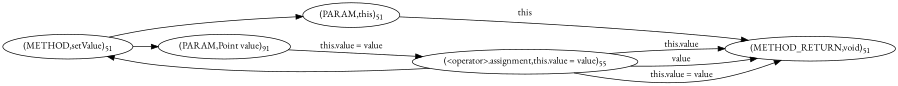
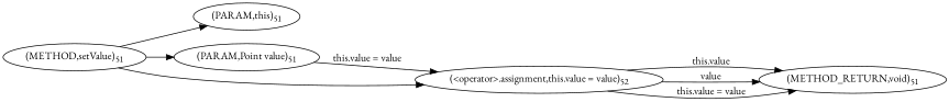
  digraph {
    fontname="EB Garamond"
    rankdir=LR
    node [fontname="EB Garamond"]
    edge [fontname="EB Garamond"]
    n1 [label=<(METHOD,setValue)<SUB>51</SUB>>]
    n2 [label=<(PARAM,this)<SUB>51</SUB>>]
-   n3 [label=<(PARAM,Point value)<SUB>91</SUB>>]
-   n4 [label=<(&lt;operator&gt;.assignment,this.value = value)<SUB>55</SUB>>]
+   n3 [label=<(PARAM,Point value)<SUB>51</SUB>>]
+   n4 [label=<(&lt;operator&gt;.assignment,this.value = value)<SUB>52</SUB>>]
    n5 [label=<(METHOD_RETURN,void)<SUB>51</SUB>>]
    n1 -> n2
    n1 -> n3
-   n4 -> n1
-   n2 -> n5 [label=this]
+   n1 -> n4
    n3 -> n4 [label="this.value = value"]
    n4 -> n5 [label="this.value"]
    n4 -> n5 [label=value]
    n4 -> n5 [label="this.value = value"]
  }
